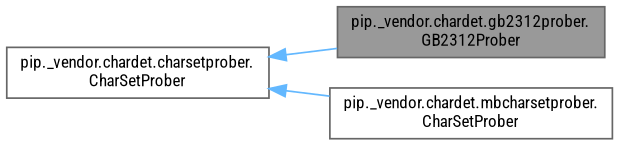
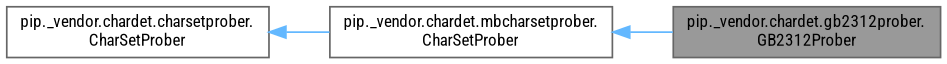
  digraph {
    fontname="Roboto Condensed"
    rankdir=LR
    node [color=gray40 fillcolor=white fontname="Roboto Condensed" fontsize=10 shape=box style=filled]
    edge [color=steelblue1 dir=back fontname="Roboto Condensed" fontsize=10 labelfontname=Helvetica labelfontsize=10 style=solid]
    n1 [fillcolor=grey60 fontcolor=black height=0.2 label="pip._vendor.chardet.gb2312prober.\lGB2312Prober" width=0.4]
    n2 [height=0.2 label="pip._vendor.chardet.mbcharsetprober.\lCharSetProber" width=0.4]
    n3 [height=0.2 label="pip._vendor.chardet.charsetprober.\lCharSetProber" width=0.4]
-   n3 -> n1
+   n2 -> n1
    n3 -> n2
  }
